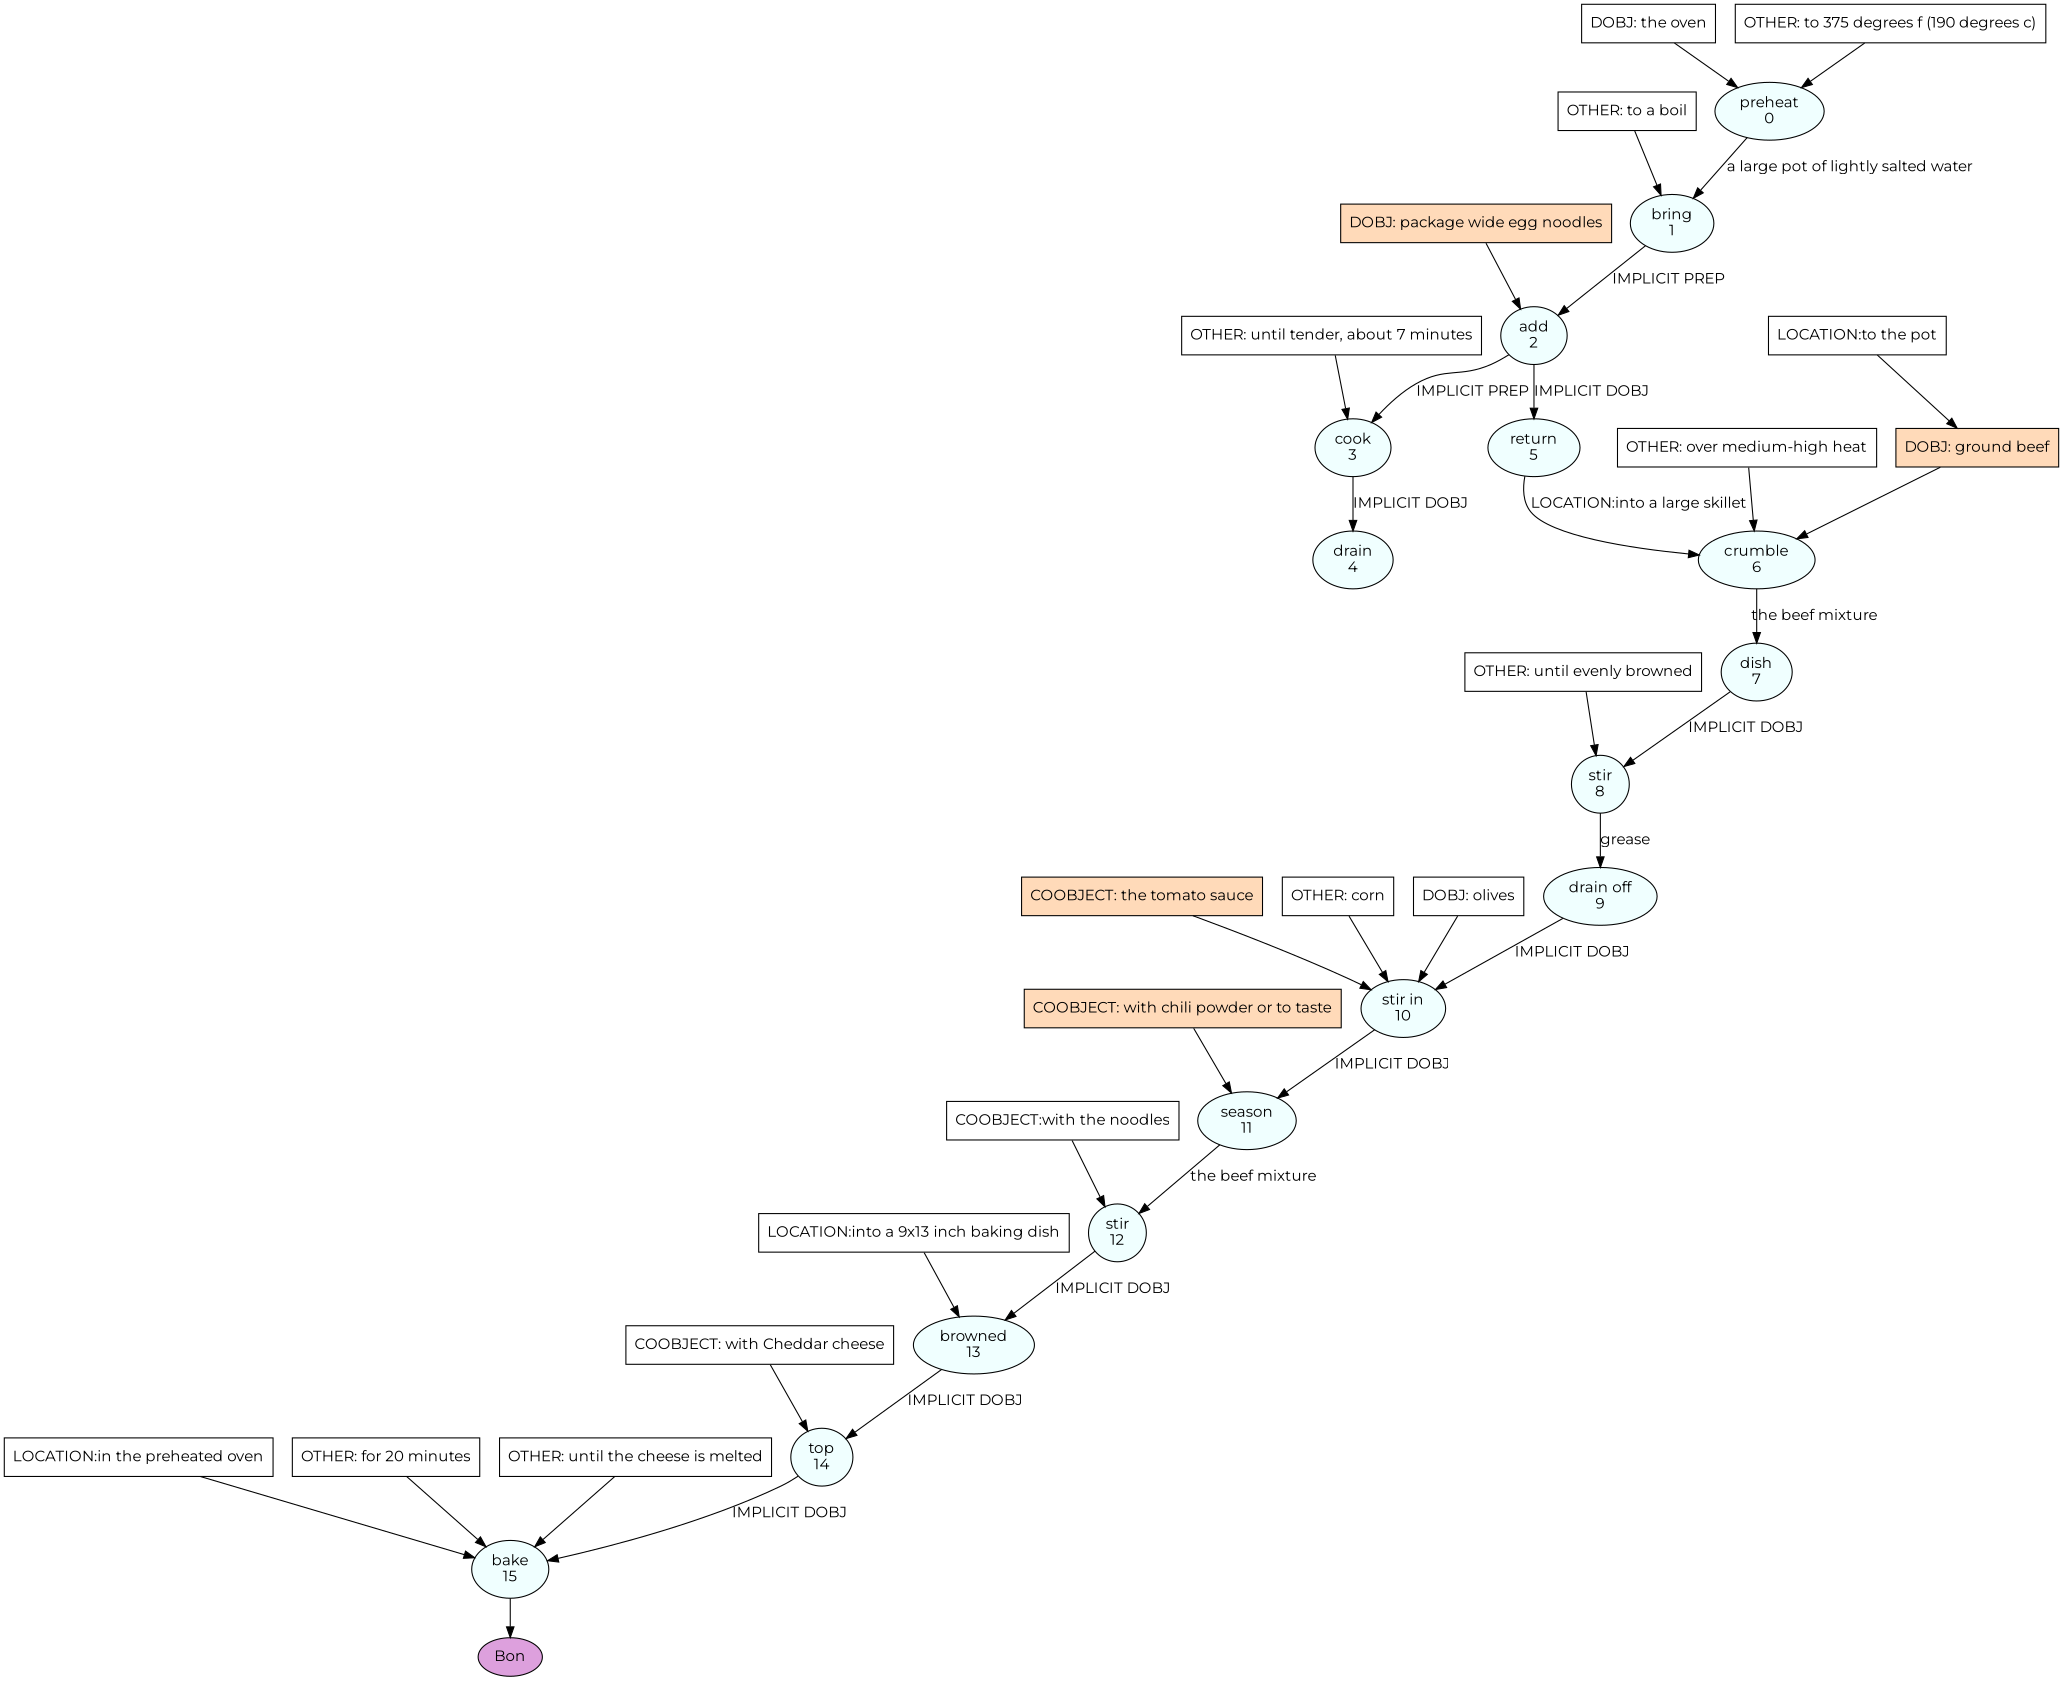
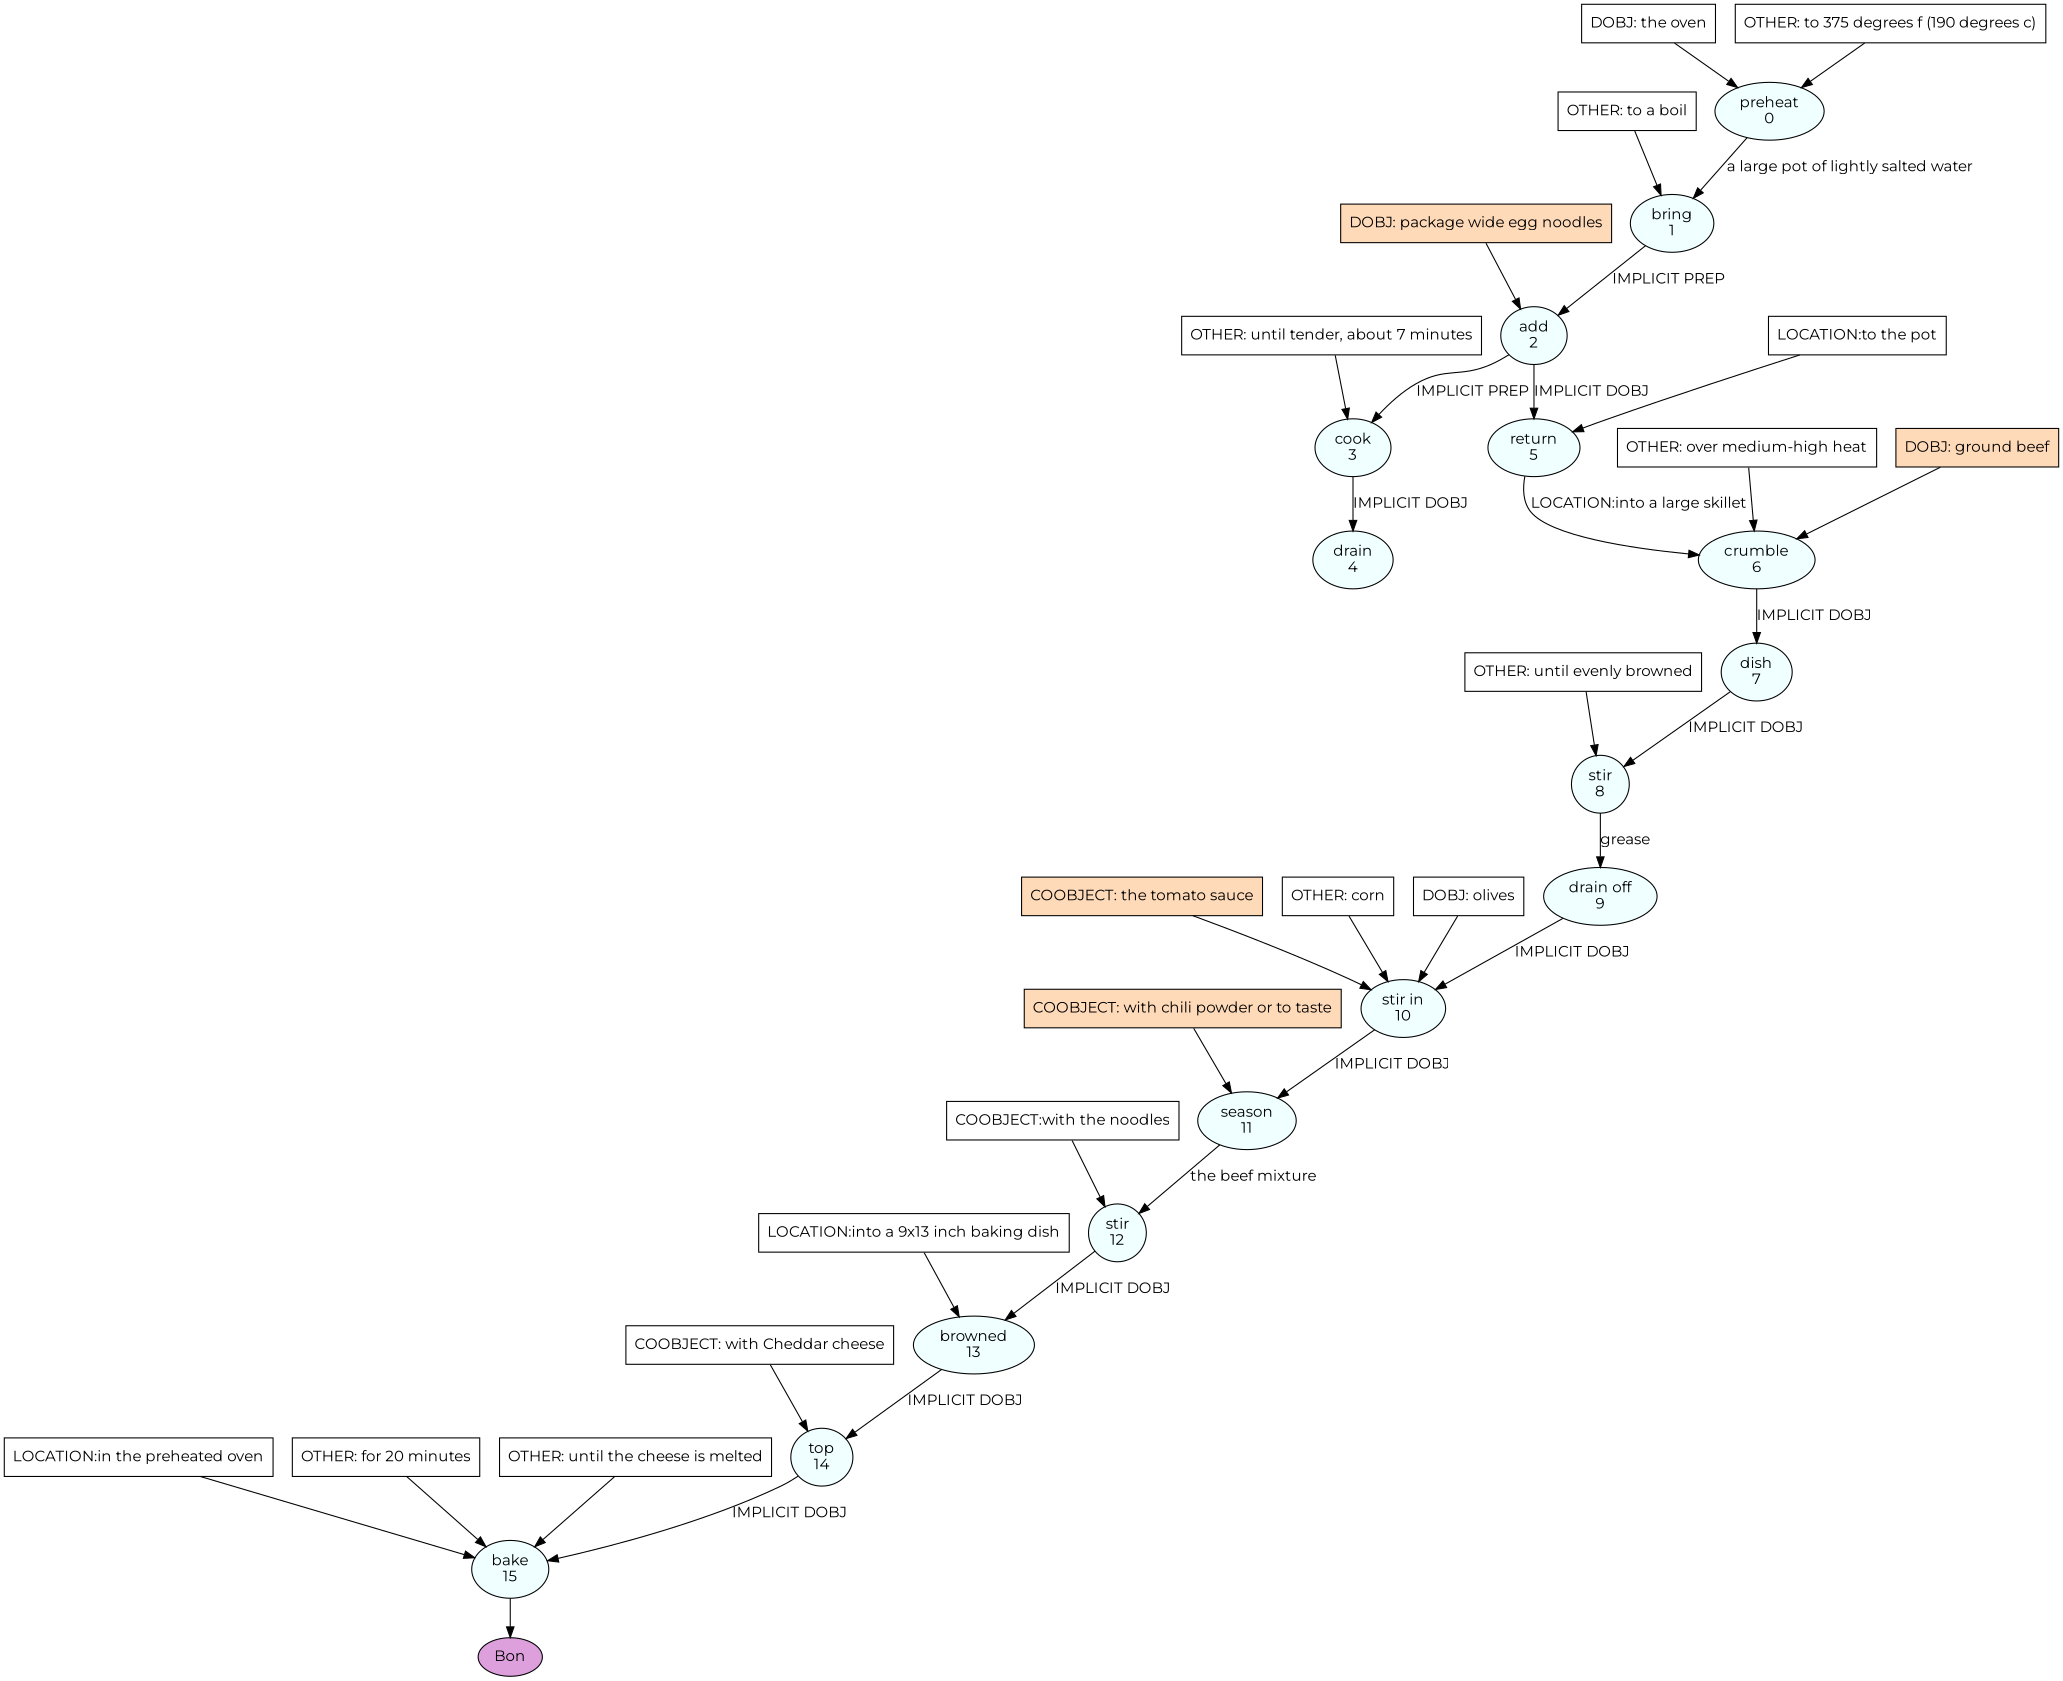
  digraph {
    fontname=Montserrat
    node [fillcolor=azure fontname=Montserrat shape=box style=filled]
    edge [fontname=Montserrat]
    n1 [label="preheat\n0" shape=oval]
    n2 [label="bring\n1" shape=oval]
    n3 [label="add\n2" shape=oval]
    n4 [label="cook\n3" shape=oval]
    n5 [label="return\n5" shape=oval]
    n6 [label="drain\n4" shape=oval]
    n7 [label="crumble\n6" shape=oval]
    n8 [label="dish\n7" shape=oval]
    n9 [label="stir\n8" shape=oval]
    n10 [label="drain off\n9" shape=oval]
    n11 [label="stir in\n10" shape=oval]
    n12 [label="season\n11" shape=oval]
    n13 [label="stir\n12" shape=oval]
    n14 [label="browned\n13" shape=oval]
    n15 [label="top\n14" shape=oval]
    n16 [label="bake\n15" shape=oval]
    n17 [fillcolor=plum label=Bon shape=oval]
    n18 [fillcolor=white label="DOBJ: the oven"]
    n19 [fillcolor=white label="OTHER: to 375 degrees f (190 degrees c)"]
    n20 [fillcolor=white label="OTHER: to a boil"]
    n21 [fillcolor=peachpuff label="DOBJ: package wide egg noodles"]
    n22 [fillcolor=white label="OTHER: until tender, about 7 minutes"]
    n23 [fillcolor=white label="LOCATION:to the pot"]
    n24 [fillcolor=peachpuff label="DOBJ: ground beef"]
    n25 [fillcolor=white label="OTHER: over medium-high heat"]
    n26 [fillcolor=white label="OTHER: until evenly browned"]
    n27 [fillcolor=peachpuff label="COOBJECT: the tomato sauce"]
    n28 [fillcolor=white label="OTHER: corn"]
    n29 [fillcolor=white label="DOBJ: olives"]
    n30 [fillcolor=peachpuff label="COOBJECT: with chili powder or to taste"]
    n31 [fillcolor=white label="COOBJECT:with the noodles"]
    n32 [fillcolor=white label="LOCATION:into a 9x13 inch baking dish"]
    n33 [fillcolor=white label="COOBJECT: with Cheddar cheese"]
    n34 [fillcolor=white label="LOCATION:in the preheated oven"]
    n35 [fillcolor=white label="OTHER: for 20 minutes"]
    n36 [fillcolor=white label="OTHER: until the cheese is melted"]
    n1 -> n2 [label="a large pot of lightly salted water"]
    n2 -> n3 [label="IMPLICIT PREP"]
    n3 -> n4 [label="IMPLICIT PREP"]
    n3 -> n5 [label="IMPLICIT DOBJ"]
    n4 -> n6 [label="IMPLICIT DOBJ"]
    n5 -> n7 [label="LOCATION:into a large skillet"]
-   n7 -> n8 [label="the beef mixture"]
+   n7 -> n8 [label="IMPLICIT DOBJ"]
    n8 -> n9 [label="IMPLICIT DOBJ"]
    n9 -> n10 [label=grease]
    n10 -> n11 [label="IMPLICIT DOBJ"]
    n11 -> n12 [label="IMPLICIT DOBJ"]
    n12 -> n13 [label="the beef mixture"]
    n13 -> n14 [label="IMPLICIT DOBJ"]
    n14 -> n15 [label="IMPLICIT DOBJ"]
    n15 -> n16 [label="IMPLICIT DOBJ"]
    n16 -> n17
    n18 -> n1
    n19 -> n1
    n20 -> n2
    n21 -> n3
    n22 -> n4
-   n23 -> n24
+   n23 -> n5
    n24 -> n7
    n25 -> n7
    n26 -> n9
    n27 -> n11
    n28 -> n11
    n29 -> n11
    n30 -> n12
    n31 -> n13
    n32 -> n14
    n33 -> n15
    n34 -> n16
    n35 -> n16
    n36 -> n16
  }
